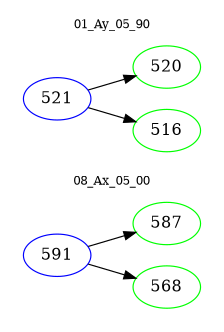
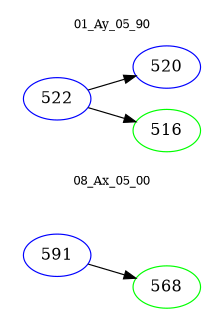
  digraph {
    rankdir=LR
    node [color=green]
    edge [color=black]
    n1 [color=blue label=591]
    n2 [label=568]
-   n3 [label=587]
-   n4 [color=blue label=521]
+   n4 [color=blue label=522]
    n5 [label=516]
-   n6 [label=520]
+   n6 [color=blue label=520]
    subgraph cluster_1 {
      color=white
      fontsize=10
      label="08_Ax_05_00"
      n1
      n2
-     n3
    }
    subgraph cluster_2 {
      color=white
      fontsize=10
      label="01_Ay_05_90"
      n4
      n5
      n6
    }
    n1 -> n2
-   n1 -> n3
    n4 -> n5
    n4 -> n6
  }
